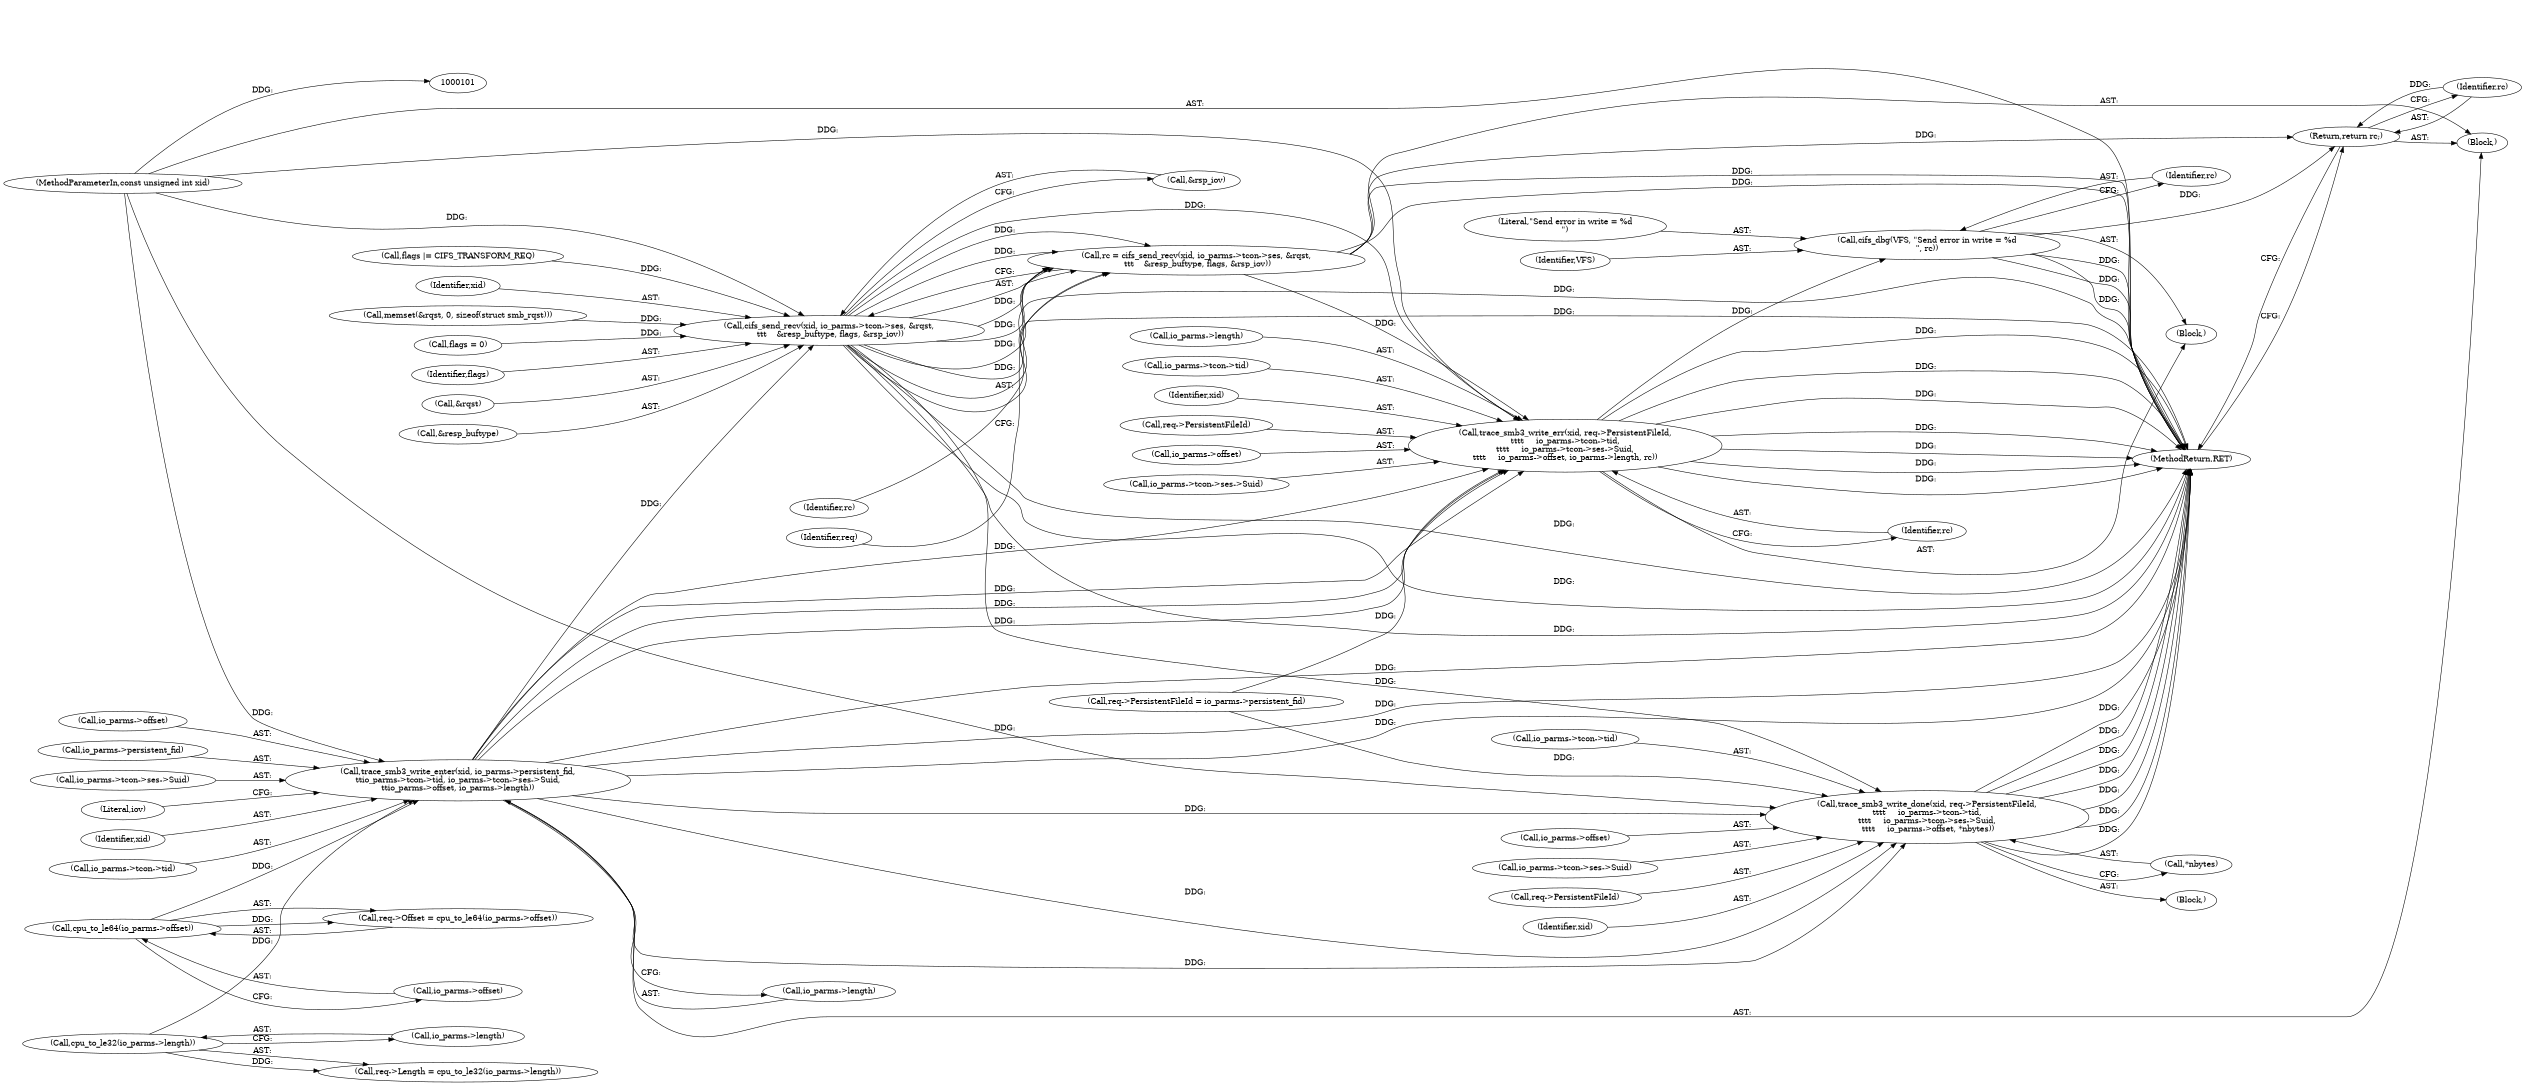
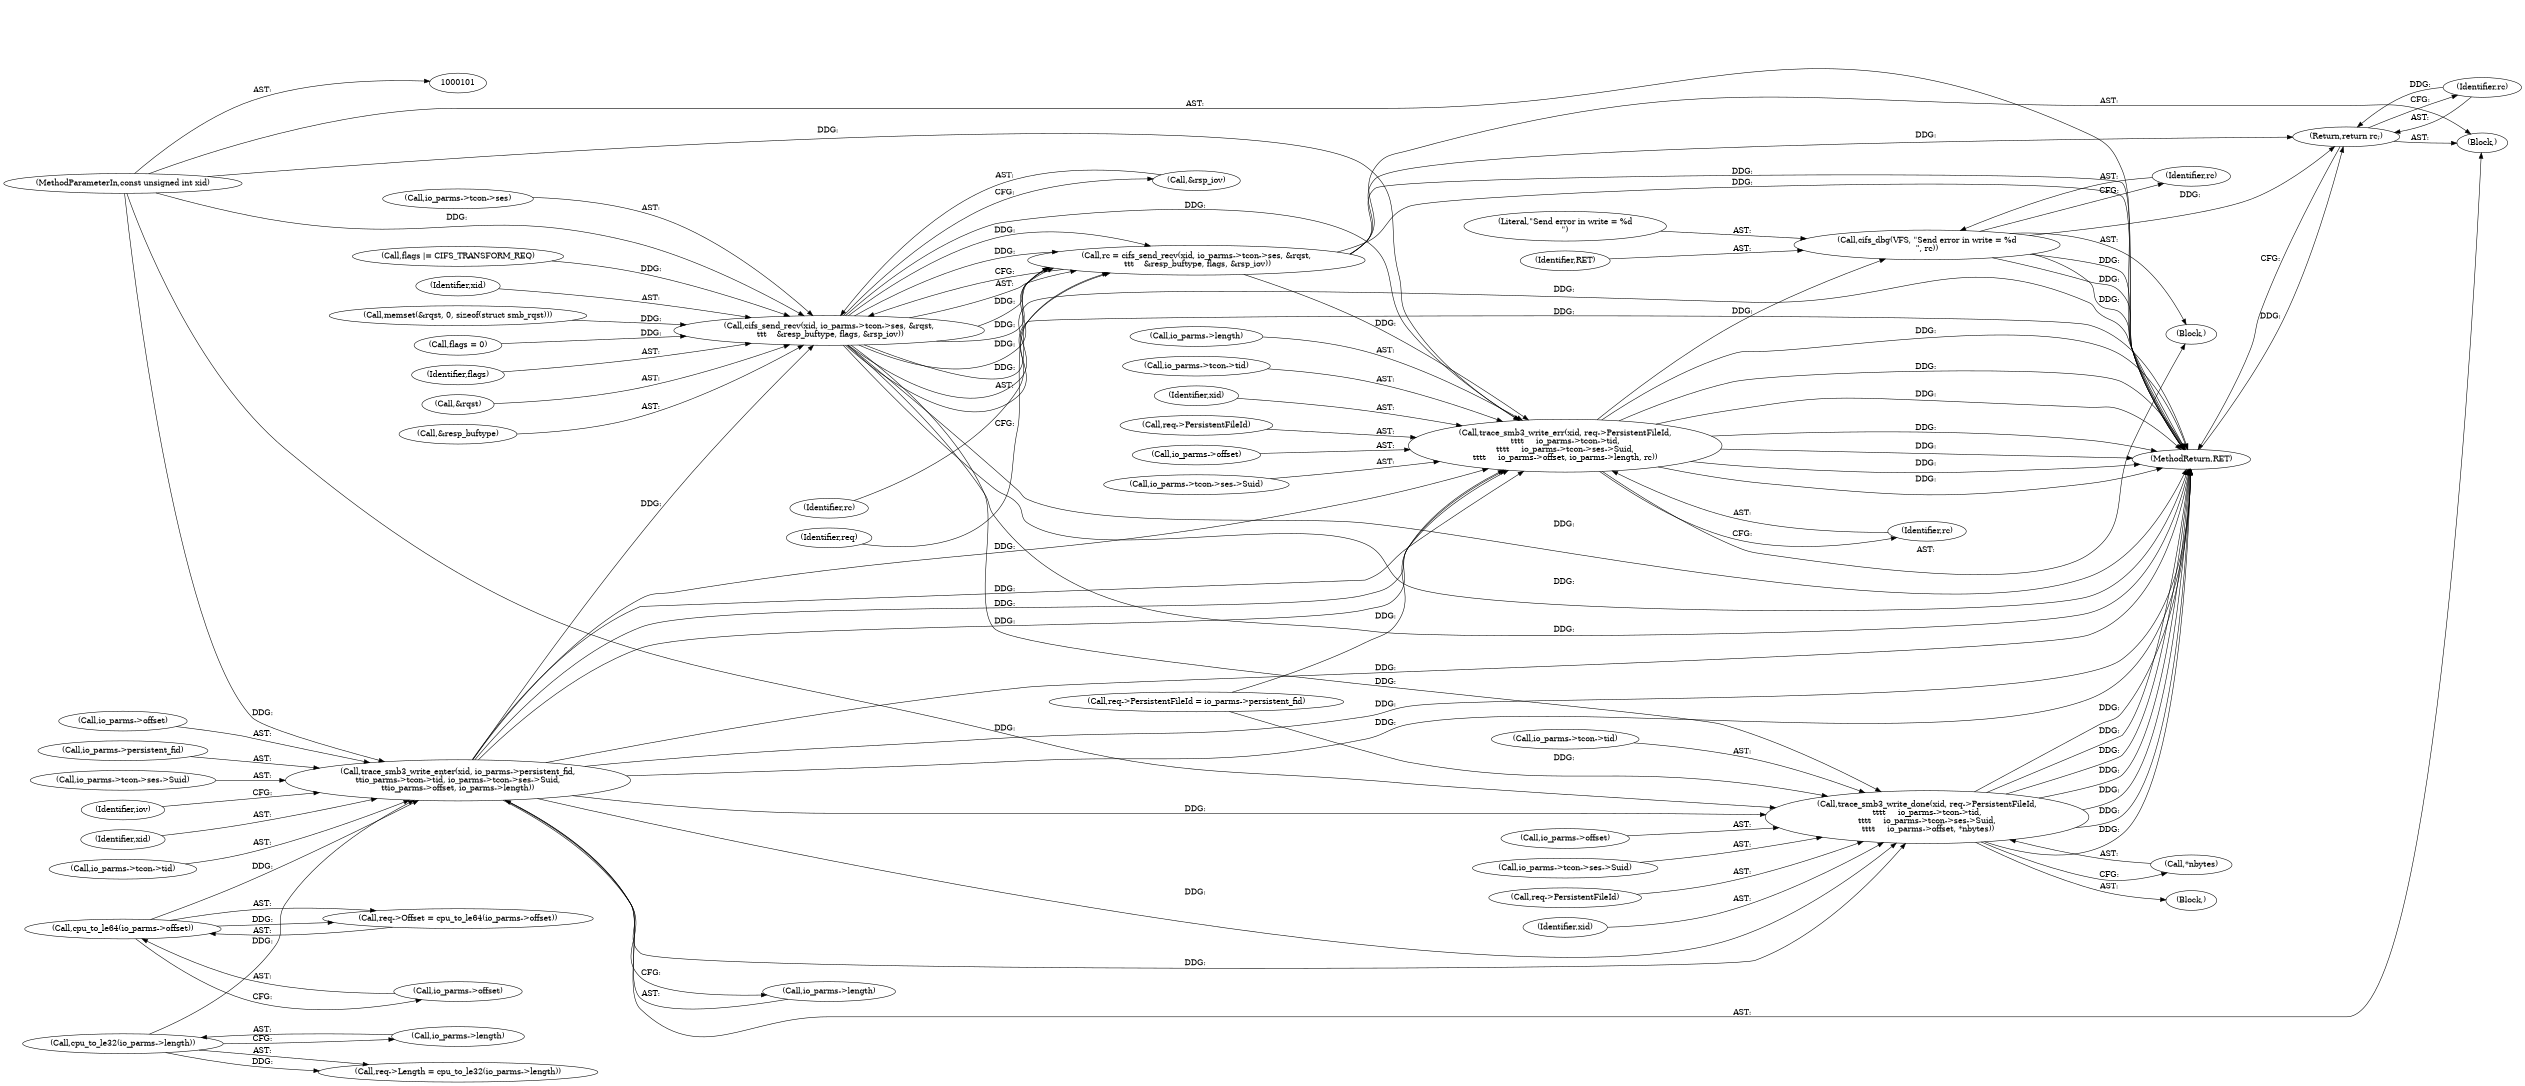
  digraph {
    rankdir=LR
    n1 [label="(Call,trace_smb3_write_enter(xid, io_parms->persistent_fid,\n\t\tio_parms->tcon->tid, io_parms->tcon->ses->Suid,\n\t\tio_parms->offset, io_parms->length))"]
    n2 [label="(Call,cifs_send_recv(xid, io_parms->tcon->ses, &rqst,\n \t\t\t    &resp_buftype, flags, &rsp_iov))"]
    n3 [label="(Call,trace_smb3_write_err(xid, req->PersistentFileId,\n\t\t\t\t     io_parms->tcon->tid,\n\t\t\t\t     io_parms->tcon->ses->Suid,\n\t\t\t\t     io_parms->offset, io_parms->length, rc))"]
    n4 [label="(Call,trace_smb3_write_done(xid, req->PersistentFileId,\n\t\t\t\t     io_parms->tcon->tid,\n\t\t\t\t     io_parms->tcon->ses->Suid,\n \t\t\t\t     io_parms->offset, *nbytes))"]
    n5 [label="(MethodReturn,RET)"]
    n6 [label="(Call,io_parms->length)"]
    n7 [label="(Block,)"]
    n8 [label="(Call,rc = cifs_send_recv(xid, io_parms->tcon->ses, &rqst,\n \t\t\t    &resp_buftype, flags, &rsp_iov))"]
    n9 [label="(Call,&rsp_iov)"]
    n10 [label="(Call,cifs_dbg(VFS, \"Send error in write = %d\n\", rc))"]
    n11 [label="(Block,)"]
    n12 [label="(Identifier,rc)"]
    n13 [label="(Call,*nbytes)"]
    n14 [label="(Block,)"]
    n15 [label="(Return,return rc;)"]
    n16 [label="(MethodParameterIn,const unsigned int xid)"]
    1000101
    n18 [label="(Call,cpu_to_le64(io_parms->offset))"]
    n19 [label="(Call,req->Offset = cpu_to_le64(io_parms->offset))"]
    n20 [label="(Call,io_parms->offset)"]
    n21 [label="(Call,cpu_to_le32(io_parms->length))"]
    n22 [label="(Call,req->Length = cpu_to_le32(io_parms->length))"]
    n23 [label="(Call,io_parms->length)"]
    n24 [label="(Identifier,rc)"]
    n25 [label="(Identifier,rc)"]
    n26 [label="(Identifier,req)"]
    n27 [label="(Call,io_parms->tcon->ses->Suid)"]
    n28 [label="(Call,req->PersistentFileId = io_parms->persistent_fid)"]
    n29 [label="(Identifier,rc)"]
    n30 [label="(Call,flags |= CIFS_TRANSFORM_REQ)"]
    n31 [label="(Identifier,xid)"]
    n32 [label="(Call,io_parms->tcon->tid)"]
-   n33 [label="(Literal,iov)"]
+   n33 [label="(Identifier,iov)"]
    n34 [label="(Literal,\"Send error in write = %d\n\")"]
    n35 [label="(Identifier,xid)"]
    n36 [label="(Call,io_parms->offset)"]
    n37 [label="(Call,io_parms->tcon->ses->Suid)"]
    n38 [label="(Call,memset(&rqst, 0, sizeof(struct smb_rqst)))"]
    n39 [label="(Call,req->PersistentFileId)"]
    n40 [label="(Call,req->PersistentFileId)"]
    n41 [label="(Identifier,xid)"]
    n42 [label="(Call,io_parms->offset)"]
-   n43 [label="(Identifier,VFS)"]
+   n43 [label="(Identifier,RET)"]
    n44 [label="(Identifier,xid)"]
    n45 [label="(Call,io_parms->tcon->tid)"]
    n46 [label="(Call,flags = 0)"]
    n47 [label="(Identifier,flags)"]
    n48 [label="(Call,io_parms->offset)"]
    n49 [label="(Call,io_parms->tcon->tid)"]
    n50 [label="(Call,&rqst)"]
    n51 [label="(Call,io_parms->tcon->ses->Suid)"]
    n52 [label="(Call,&resp_buftype)"]
+   n53 [label="(Call,io_parms->tcon->ses)"]
    n54 [label="(Call,io_parms->persistent_fid)"]
    n55 [label="(Call,io_parms->length)"]
    n1 -> n2 [label="DDG: "]
    n1 -> n3 [label="DDG: "]
    n1 -> n3 [label="DDG: "]
    n1 -> n3 [label="DDG: "]
    n1 -> n3 [label="DDG: "]
    n1 -> n4 [label="DDG: "]
    n1 -> n4 [label="DDG: "]
    n1 -> n4 [label="DDG: "]
    n1 -> n5 [label="DDG: "]
    n1 -> n5 [label="DDG: "]
    n1 -> n5 [label="DDG: "]
    n1 -> n6 [label="CFG: "]
    n1 -> n7 [label="AST: "]
    n2 -> n3 [label="DDG: "]
    n2 -> n4 [label="DDG: "]
    n2 -> n5 [label="DDG: "]
    n2 -> n5 [label="DDG: "]
    n2 -> n5 [label="DDG: "]
    n2 -> n5 [label="DDG: "]
    n2 -> n5 [label="DDG: "]
    n2 -> n8 [label="AST: "]
    n2 -> n8 [label="DDG: "]
    n2 -> n8 [label="DDG: "]
    n2 -> n8 [label="DDG: "]
    n2 -> n8 [label="DDG: "]
    n2 -> n8 [label="DDG: "]
    n2 -> n8 [label="DDG: "]
    n2 -> n9 [label="CFG: "]
    n3 -> n5 [label="DDG: "]
    n3 -> n5 [label="DDG: "]
    n3 -> n5 [label="DDG: "]
    n3 -> n5 [label="DDG: "]
    n3 -> n5 [label="DDG: "]
    n3 -> n5 [label="DDG: "]
    n3 -> n5 [label="DDG: "]
    n3 -> n10 [label="DDG: "]
    n3 -> n11 [label="AST: "]
    n3 -> n12 [label="CFG: "]
    n4 -> n5 [label="DDG: "]
    n4 -> n5 [label="DDG: "]
    n4 -> n5 [label="DDG: "]
    n4 -> n5 [label="DDG: "]
    n4 -> n5 [label="DDG: "]
    n4 -> n5 [label="DDG: "]
    n4 -> n5 [label="DDG: "]
    n4 -> n13 [label="CFG: "]
    n4 -> n14 [label="AST: "]
-   n5 -> n15 [label="CFG: "]
+   n5 -> n15 [label="DDG: "]
    n6 -> n1 [label="AST: "]
    n8 -> n2 [label="CFG: "]
    n8 -> n3 [label="DDG: "]
    n8 -> n5 [label="DDG: "]
    n8 -> n5 [label="DDG: "]
    n8 -> n7 [label="AST: "]
    n8 -> n15 [label="DDG: "]
    n9 -> n2 [label="AST: "]
    n10 -> n5 [label="DDG: "]
    n10 -> n5 [label="DDG: "]
    n10 -> n5 [label="DDG: "]
    n10 -> n11 [label="AST: "]
    n10 -> n15 [label="DDG: "]
    n10 -> n25 [label="CFG: "]
    n12 -> n3 [label="AST: "]
    n13 -> n4 [label="AST: "]
    n15 -> n5 [label="CFG: "]
    n15 -> n7 [label="AST: "]
    n15 -> n24 [label="CFG: "]
    n16 -> n1 [label="DDG: "]
    n16 -> n2 [label="DDG: "]
    n16 -> n3 [label="DDG: "]
    n16 -> n4 [label="DDG: "]
    n16 -> n5 [label="AST: "]
-   n16 -> 1000101 [label="DDG: "]
+   n16 -> 1000101 [label="AST: "]
    n18 -> n1 [label="DDG: "]
    n18 -> n19 [label="AST: "]
    n18 -> n19 [label="DDG: "]
    n18 -> n20 [label="CFG: "]
    n19 -> n18 [label="AST: "]
    n20 -> n18 [label="AST: "]
    n21 -> n1 [label="DDG: "]
    n21 -> n22 [label="AST: "]
    n21 -> n22 [label="DDG: "]
    n21 -> n23 [label="CFG: "]
    n23 -> n21 [label="AST: "]
    n24 -> n15 [label="AST: "]
    n24 -> n15 [label="DDG: "]
    n25 -> n10 [label="AST: "]
    n26 -> n8 [label="CFG: "]
    n27 -> n1 [label="AST: "]
    n28 -> n3 [label="DDG: "]
    n28 -> n4 [label="DDG: "]
    n29 -> n8 [label="AST: "]
    n30 -> n2 [label="DDG: "]
    n31 -> n2 [label="AST: "]
    n32 -> n3 [label="AST: "]
    n33 -> n1 [label="CFG: "]
    n34 -> n10 [label="AST: "]
    n35 -> n3 [label="AST: "]
    n36 -> n4 [label="AST: "]
    n37 -> n4 [label="AST: "]
    n38 -> n2 [label="DDG: "]
    n39 -> n3 [label="AST: "]
    n40 -> n4 [label="AST: "]
    n41 -> n1 [label="AST: "]
    n42 -> n3 [label="AST: "]
    n43 -> n10 [label="AST: "]
    n44 -> n4 [label="AST: "]
    n45 -> n1 [label="AST: "]
    n46 -> n2 [label="DDG: "]
    n47 -> n2 [label="AST: "]
    n48 -> n1 [label="AST: "]
    n49 -> n4 [label="AST: "]
    n50 -> n2 [label="AST: "]
    n51 -> n3 [label="AST: "]
    n52 -> n2 [label="AST: "]
+   n53 -> n2 [label="AST: "]
    n54 -> n1 [label="AST: "]
    n55 -> n3 [label="AST: "]
  }
